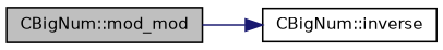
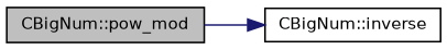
  digraph {
    rankdir=LR
    node [color=black fontname=Helvetica fontsize=10 shape=record style=filled]
-   n1 [fillcolor=grey75 fontcolor=black height=0.2 label="CBigNum::mod_mod" width=0.4]
+   n1 [fillcolor=grey75 fontcolor=black height=0.2 label="CBigNum::pow_mod" width=0.4]
    n2 [fillcolor=white height=0.2 label="CBigNum::inverse" width=0.4]
    n1 -> n2 [color=midnightblue fontname=Helvetica fontsize=10 labelfontname=Helvetica labelfontsize=10 style=solid]
  }
